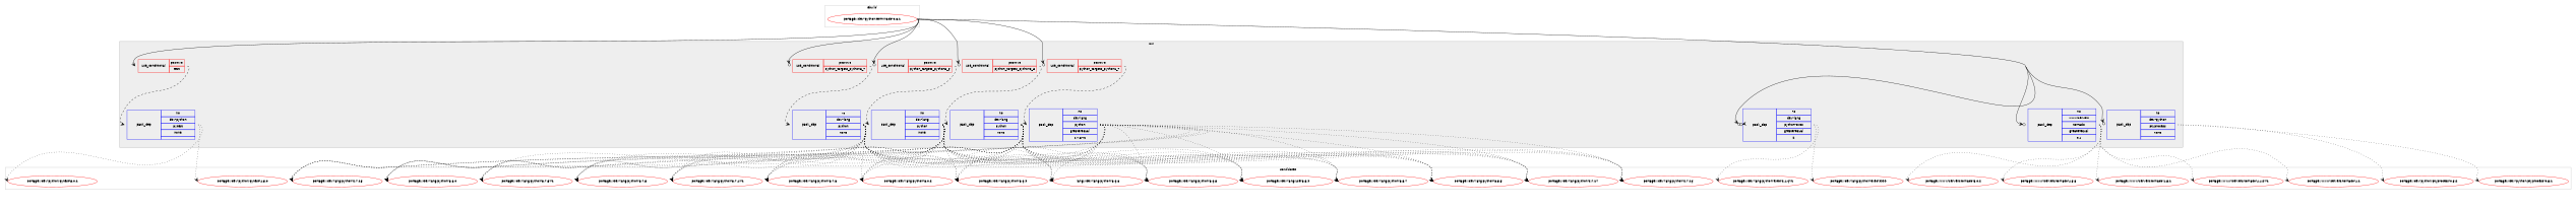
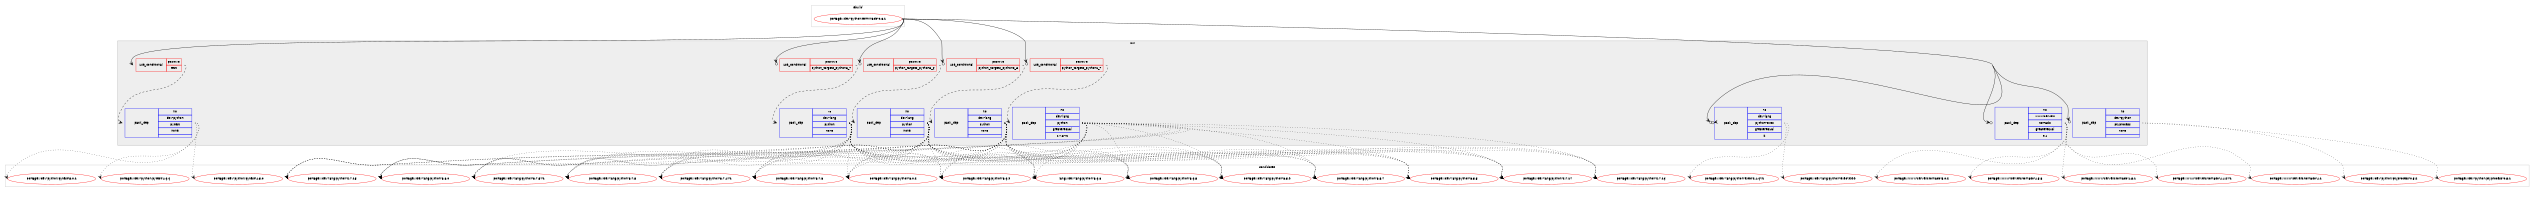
  digraph {
    compound=true
    concentrate=true
    fontname=Helvetica
    fontsize=10
    newrank=true
    rankdir=TB
    ranksep=1.5
    node [color=red fontname=Helvetica fontsize=10]
    edge [arrowhead=vee headport=w style=dotted tailport=e weight=100]
    n1 [label="portage://dev-python/terminado-0.8.1" width=4]
    n2 [color=blue label=<<TABLE BORDER="0" CELLBORDER="1" CELLSPACING="0" CELLPADDING="4" WIDTH="220"><TR><TD ROWSPAN="6" CELLPADDING="30">pack_dep</TD></TR><TR><TD WIDTH="110">no</TD></TR><TR><TD>dev-python</TD></TR><TR><TD>pytest</TD></TR><TR><TD>none</TD></TR><TR><TD></TD></TR></TABLE>> shape=none]
    n3 [label=<<TABLE BORDER="0" CELLBORDER="1" CELLSPACING="0" CELLPADDING="4"><TR><TD ROWSPAN="3" CELLPADDING="10">use_conditional</TD></TR><TR><TD>positive</TD></TR><TR><TD>test</TD></TR></TABLE>> shape=none]
    n4 [color=blue label=<<TABLE BORDER="0" CELLBORDER="1" CELLSPACING="0" CELLPADDING="4" WIDTH="220"><TR><TD ROWSPAN="6" CELLPADDING="30">pack_dep</TD></TR><TR><TD WIDTH="110">no</TD></TR><TR><TD>dev-lang</TD></TR><TR><TD>python</TD></TR><TR><TD>greaterequal</TD></TR><TR><TD>2.7.5-r2</TD></TR></TABLE>> shape=none]
    n5 [label=<<TABLE BORDER="0" CELLBORDER="1" CELLSPACING="0" CELLPADDING="4"><TR><TD ROWSPAN="3" CELLPADDING="10">use_conditional</TD></TR><TR><TD>positive</TD></TR><TR><TD>python_targets_python2_7</TD></TR></TABLE>> shape=none]
    n6 [color=blue label=<<TABLE BORDER="0" CELLBORDER="1" CELLSPACING="0" CELLPADDING="4" WIDTH="220"><TR><TD ROWSPAN="6" CELLPADDING="30">pack_dep</TD></TR><TR><TD WIDTH="110">no</TD></TR><TR><TD>dev-lang</TD></TR><TR><TD>python</TD></TR><TR><TD>none</TD></TR><TR><TD></TD></TR></TABLE>> shape=none]
    n7 [label=<<TABLE BORDER="0" CELLBORDER="1" CELLSPACING="0" CELLPADDING="4"><TR><TD ROWSPAN="3" CELLPADDING="10">use_conditional</TD></TR><TR><TD>positive</TD></TR><TR><TD>python_targets_python3_5</TD></TR></TABLE>> shape=none]
    n8 [color=blue label=<<TABLE BORDER="0" CELLBORDER="1" CELLSPACING="0" CELLPADDING="4" WIDTH="220"><TR><TD ROWSPAN="6" CELLPADDING="30">pack_dep</TD></TR><TR><TD WIDTH="110">no</TD></TR><TR><TD>dev-python</TD></TR><TR><TD>ptyprocess</TD></TR><TR><TD>none</TD></TR><TR><TD></TD></TR></TABLE>> shape=none]
    n9 [color=blue label=<<TABLE BORDER="0" CELLBORDER="1" CELLSPACING="0" CELLPADDING="4" WIDTH="220"><TR><TD ROWSPAN="6" CELLPADDING="30">pack_dep</TD></TR><TR><TD WIDTH="110">no</TD></TR><TR><TD>dev-lang</TD></TR><TR><TD>python</TD></TR><TR><TD>none</TD></TR><TR><TD></TD></TR></TABLE>> shape=none]
    n10 [label=<<TABLE BORDER="0" CELLBORDER="1" CELLSPACING="0" CELLPADDING="4"><TR><TD ROWSPAN="3" CELLPADDING="10">use_conditional</TD></TR><TR><TD>positive</TD></TR><TR><TD>python_targets_python3_6</TD></TR></TABLE>> shape=none]
    n11 [color=blue label=<<TABLE BORDER="0" CELLBORDER="1" CELLSPACING="0" CELLPADDING="4" WIDTH="220"><TR><TD ROWSPAN="6" CELLPADDING="30">pack_dep</TD></TR><TR><TD WIDTH="110">no</TD></TR><TR><TD>dev-lang</TD></TR><TR><TD>python</TD></TR><TR><TD>none</TD></TR><TR><TD></TD></TR></TABLE>> shape=none]
    n12 [label=<<TABLE BORDER="0" CELLBORDER="1" CELLSPACING="0" CELLPADDING="4"><TR><TD ROWSPAN="3" CELLPADDING="10">use_conditional</TD></TR><TR><TD>positive</TD></TR><TR><TD>python_targets_python3_7</TD></TR></TABLE>> shape=none]
    n13 [color=blue label=<<TABLE BORDER="0" CELLBORDER="1" CELLSPACING="0" CELLPADDING="4" WIDTH="220"><TR><TD ROWSPAN="6" CELLPADDING="30">pack_dep</TD></TR><TR><TD WIDTH="110">no</TD></TR><TR><TD>dev-lang</TD></TR><TR><TD>python-exec</TD></TR><TR><TD>greaterequal</TD></TR><TR><TD>2</TD></TR></TABLE>> shape=none]
    n14 [color=blue label=<<TABLE BORDER="0" CELLBORDER="1" CELLSPACING="0" CELLPADDING="4" WIDTH="220"><TR><TD ROWSPAN="6" CELLPADDING="30">pack_dep</TD></TR><TR><TD WIDTH="110">no</TD></TR><TR><TD>www-servers</TD></TR><TR><TD>tornado</TD></TR><TR><TD>greaterequal</TD></TR><TR><TD>0.4</TD></TR></TABLE>> shape=none]
    n15 [label="portage://dev-python/pytest-4.5.0" width=4]
+   n16 [label="portage://dev-python/pytest-4.6.6" width=4]
    n17 [label="portage://dev-python/pytest-5.0.1" width=4]
    n18 [label="portage://dev-lang/python-2.7.15" width=4]
    n19 [label="portage://dev-lang/python-2.7.16" width=4]
    n20 [label="portage://dev-lang/python-2.7.17" width=4]
    n21 [label="portage://dev-lang/python-3.5.5" width=4]
    n22 [label="portage://dev-lang/python-3.5.7" width=4]
-   n23 [label="portage://dev-lang/use-3.5.9" width=4]
+   n23 [label="portage://dev-lang/python-3.5.9" width=4]
    n24 [label="portage://dev-lang/python-3.6.5" width=4]
    n25 [label="lang://dev-lang/python-3.6.8" width=4]
    n26 [label="portage://dev-lang/python-3.6.9" width=4]
    n27 [label="portage://dev-lang/python-3.0.2" width=4]
    n28 [label="portage://dev-lang/python-3.7.3" width=4]
    n29 [label="portage://dev-lang/python-3.7.4-r1" width=4]
    n30 [label="portage://dev-lang/python-3.7.5" width=4]
    n31 [label="portage://dev-lang/python-3.7.5-r1" width=4]
    n32 [label="portage://dev-lang/python-3.8.0" width=4]
    n33 [label="portage://dev-lang/python-exec-2.4.6-r1" width=4]
    n34 [label="portage://dev-lang/python-exec-9999" width=4]
    n35 [label="portage://dev-python/ptyprocess-0.5.1" width=4]
    n36 [label="portage://dev-python/ptyprocess-0.5.2" width=4]
    n37 [label="portage://www-servers/tornado-4.4.2-r1" width=4]
    n38 [label="portage://www-servers/tornado-4.5.1" width=4]
    n39 [label="portage://www-servers/tornado-4.5.3" width=4]
    n40 [label="portage://www-servers/tornado-5.0.2" width=4]
    n41 [label="portage://www-servers/tornado-4.1" width=4]
    subgraph cluster_1 {
      color=gray
      label=<<i>ebuild</i>>
      rank=same
      n1
    }
    subgraph cluster_2 {
      color=gray
      label=<<i>dependencies</i>>
      subgraph cluster_3 {
        color=gray
        fillcolor="#eeeeee"
        label=<<i>compile</i>>
        style=filled
        subgraph sub_4 {
          color=gray
          fillcolor="#eeeeee"
          label=<<i>compile</i>>
          style=filled
          n3
          subgraph sub_5 {
            color=gray
            fillcolor="#eeeeee"
            label=<<i>compile</i>>
            style=filled
            n2
          }
        }
      }
      subgraph cluster_6 {
        color=gray
        fillcolor="#eeeeee"
        label=<<i>compile and run</i>>
        style=filled
        subgraph sub_7 {
          color=gray
          fillcolor="#eeeeee"
          label=<<i>compile and run</i>>
          style=filled
          n5
          subgraph sub_8 {
            color=gray
            fillcolor="#eeeeee"
            label=<<i>compile and run</i>>
            style=filled
            n4
          }
        }
        subgraph sub_9 {
          color=gray
          fillcolor="#eeeeee"
          label=<<i>compile and run</i>>
          style=filled
          n7
          subgraph sub_10 {
            color=gray
            fillcolor="#eeeeee"
            label=<<i>compile and run</i>>
            style=filled
            n6
          }
        }
        subgraph sub_11 {
          color=gray
          fillcolor="#eeeeee"
          label=<<i>compile and run</i>>
          style=filled
          n8
        }
        subgraph sub_12 {
          color=gray
          fillcolor="#eeeeee"
          label=<<i>compile and run</i>>
          style=filled
          n10
          subgraph sub_13 {
            color=gray
            fillcolor="#eeeeee"
            label=<<i>compile and run</i>>
            style=filled
            n9
          }
        }
        subgraph sub_14 {
          color=gray
          fillcolor="#eeeeee"
          label=<<i>compile and run</i>>
          style=filled
          n12
          subgraph sub_15 {
            color=gray
            fillcolor="#eeeeee"
            label=<<i>compile and run</i>>
            style=filled
            n11
          }
        }
        subgraph sub_16 {
          color=gray
          fillcolor="#eeeeee"
          label=<<i>compile and run</i>>
          style=filled
          n13
        }
        subgraph sub_17 {
          color=gray
          fillcolor="#eeeeee"
          label=<<i>compile and run</i>>
          style=filled
          n14
        }
      }
      subgraph cluster_18 {
        color=gray
        fillcolor="#eeeeee"
        label=<<i>run</i>>
        style=filled
      }
    }
    subgraph cluster_19 {
      color=gray
      label=<<i>candidates</i>>
      rank=same
      subgraph sub_20 {
        color=black
        label=<<i>candidates</i>>
        nodesep=1
        rank=same
        n15
+       n16
        n17
      }
      subgraph sub_21 {
        color=black
        label=<<i>candidates</i>>
        nodesep=1
        rank=same
        n18
        n19
        n20
        n21
        n22
        n23
        n24
        n25
        n26
        n27
        n28
        n29
        n30
        n31
        n32
      }
      subgraph sub_22 {
        color=black
        label=<<i>candidates</i>>
        nodesep=1
        rank=same
        n18
        n19
        n20
        n21
        n22
        n23
        n24
        n25
        n26
        n27
        n28
        n29
        n30
        n31
        n32
      }
      subgraph sub_23 {
        color=black
        label=<<i>candidates</i>>
        nodesep=1
        rank=same
        n18
        n19
        n20
        n21
        n22
        n23
        n24
        n25
        n26
        n27
        n28
        n29
        n30
        n31
        n32
      }
      subgraph sub_24 {
        color=black
        label=<<i>candidates</i>>
        nodesep=1
        rank=same
        n18
        n19
        n20
        n21
        n22
        n23
        n24
        n25
        n26
        n27
        n28
        n29
        n30
        n31
        n32
      }
      subgraph sub_25 {
        color=black
        label=<<i>candidates</i>>
        nodesep=1
        rank=same
        n33
        n34
      }
      subgraph sub_26 {
        color=black
        label=<<i>candidates</i>>
        nodesep=1
        rank=same
        n35
        n36
      }
      subgraph sub_27 {
        color=black
        label=<<i>candidates</i>>
        nodesep=1
        rank=same
        n37
        n38
        n39
        n40
        n41
      }
    }
    n1 -> n3 [style=solid weight=20]
    n1 -> n5 [arrowhead=odotvee style=solid weight=20]
    n1 -> n7 [arrowhead=odotvee style=solid weight=20]
    n1 -> n8 [arrowhead=odotvee style=solid weight=20]
    n1 -> n10 [arrowhead=odotvee style=solid weight=20]
    n1 -> n12 [arrowhead=odotvee style=solid weight=20]
    n1 -> n13 [arrowhead=odotvee style=solid weight=20]
    n1 -> n14 [arrowhead=odotvee style=solid weight=20]
    n2 -> n15
+   n2 -> n16
    n2 -> n17
    n3 -> n2 [style=dashed weight=20]
    n4 -> n18
    n4 -> n19
    n4 -> n20
    n4 -> n21
    n4 -> n22
    n4 -> n23
    n4 -> n24
    n4 -> n25
    n4 -> n26
    n4 -> n27
    n4 -> n28
    n4 -> n29
    n4 -> n30
    n4 -> n31
    n4 -> n32
    n5 -> n4 [style=dashed weight=20]
    n6 -> n18
    n6 -> n19
    n6 -> n20
    n6 -> n21
    n6 -> n22
    n6 -> n23
    n6 -> n24
    n6 -> n25
    n6 -> n26
    n6 -> n27
    n6 -> n28
    n6 -> n29
    n6 -> n30
    n6 -> n31
    n6 -> n32
    n7 -> n6 [style=dashed weight=20]
    n8 -> n35
    n8 -> n36
    n9 -> n18
    n9 -> n19
    n9 -> n20
    n9 -> n21
    n9 -> n22
    n9 -> n23
    n9 -> n24
    n9 -> n25
    n9 -> n26
    n9 -> n27
    n9 -> n28
    n9 -> n29
    n9 -> n30
    n9 -> n31
    n9 -> n32
    n10 -> n9 [style=dashed weight=20]
    n11 -> n18
    n11 -> n19
    n11 -> n20
    n11 -> n21
    n11 -> n22
    n11 -> n23
    n11 -> n24
    n11 -> n25
    n11 -> n26
    n11 -> n27
    n11 -> n28
    n11 -> n29
    n11 -> n30
    n11 -> n31
    n11 -> n32
    n12 -> n11 [style=dashed weight=20]
    n13 -> n33
    n13 -> n34
    n14 -> n37
    n14 -> n38
    n14 -> n39
    n14 -> n40
    n14 -> n41
  }
